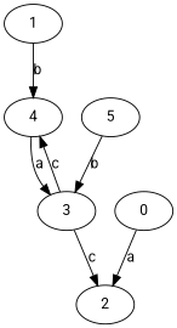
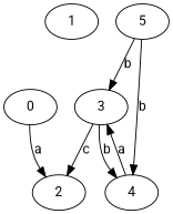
  strict digraph {
    fontname=Roboto
    node [fontname=Roboto]
    edge [fontname=Roboto]
    1
    0
    2
    3
    4
    5
    0 -> 2 [label=a]
    3 -> 2 [label=c]
-   3 -> 4 [label=c]
+   3 -> 4 [label=b]
    4 -> 3 [label=a]
    5 -> 3 [label=b]
-   1 -> 4 [label=b]
+   5 -> 4 [label=b]
  }
